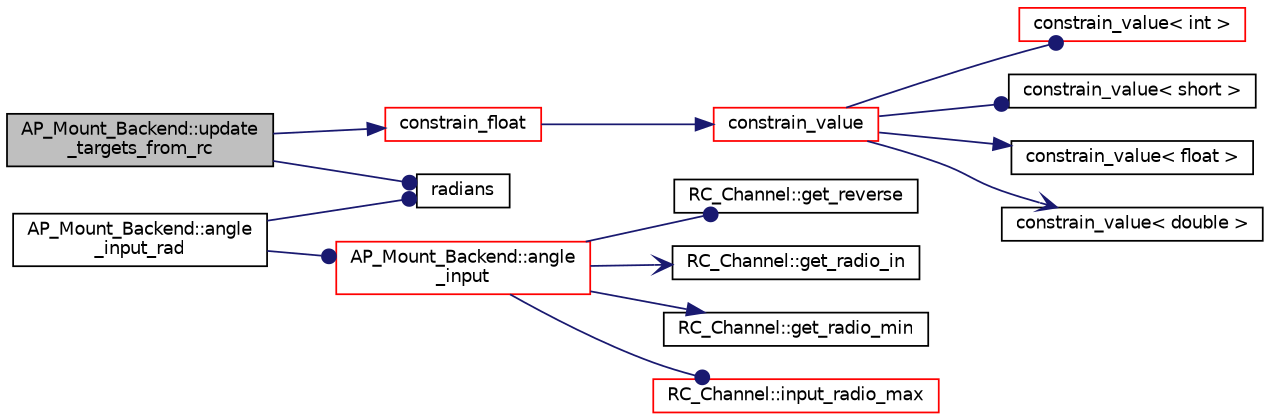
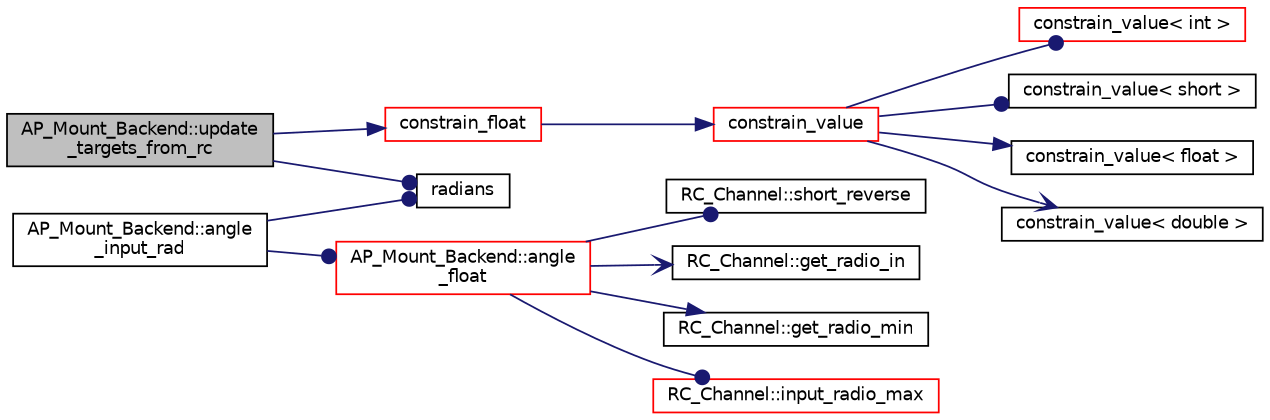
  digraph {
    rankdir=LR
    node [color=black fillcolor=white fontname=Helvetica fontsize=10 shape=record style=filled]
    edge [arrowhead=dot color=midnightblue fontname=Helvetica fontsize=10 labelfontname=Helvetica labelfontsize=10 style=solid]
    n1 [fillcolor=grey75 fontcolor=black height=0.2 label="AP_Mount_Backend::update\l_targets_from_rc" width=0.4]
    n2 [color=red height=0.2 label=constrain_float width=0.4]
    n3 [height=0.2 label=radians width=0.4]
    n4 [color=red height=0.2 label=constrain_value width=0.4]
    n5 [height=0.2 label="AP_Mount_Backend::angle\l_input_rad" width=0.4]
-   n6 [color=red height=0.2 label="AP_Mount_Backend::angle\l_input" width=0.4]
+   n6 [color=red height=0.2 label="AP_Mount_Backend::angle\l_float" width=0.4]
    n7 [color=red height=0.2 label="constrain_value\< int \>" width=0.4]
    n8 [height=0.2 label="constrain_value\< short \>" width=0.4]
    n9 [height=0.2 label="constrain_value\< float \>" width=0.4]
    n10 [height=0.2 label="constrain_value\< double \>" width=0.4]
-   n11 [height=0.2 label="RC_Channel::get_reverse" width=0.4]
+   n11 [height=0.2 label="RC_Channel::short_reverse" width=0.4]
    n12 [height=0.2 label="RC_Channel::get_radio_in" width=0.4]
    n13 [height=0.2 label="RC_Channel::get_radio_min" width=0.4]
    n14 [color=red height=0.2 label="RC_Channel::input_radio_max" width=0.4]
    n1 -> n2 [arrowhead=normal]
    n1 -> n3
    n2 -> n4 [arrowhead=normal]
    n4 -> n7
    n4 -> n8
    n4 -> n9 [arrowhead=normal]
    n4 -> n10 [arrowhead=vee]
    n5 -> n3
    n5 -> n6
    n6 -> n11
    n6 -> n12 [arrowhead=vee]
    n6 -> n13 [arrowhead=normal]
    n6 -> n14
  }
